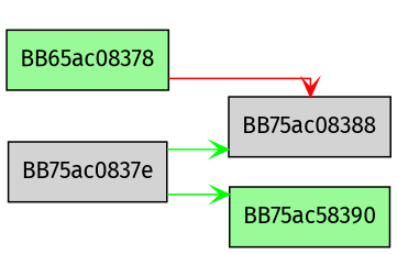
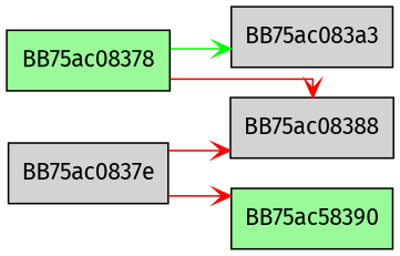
  digraph {
    fontname="Fira Sans"
    rankdir=LR
    splines=ortho
    node [fillcolor=lightgrey fontname="Fira Sans" shape=box style=filled]
    edge [arrowhead=vee color=green fontname="Fira Sans"]
-   BB75ac08378 [fillcolor=palegreen label=BB65ac08378]
+   BB75ac08378 [fillcolor=palegreen]
+   BB75ac083a3
    BB75ac08388
    n4 [fillcolor=palegreen label=BB75ac58390]
    BB75ac0837e
+   BB75ac08378 -> BB75ac083a3
    BB75ac08378 -> BB75ac08388 [color=red]
-   BB75ac0837e -> BB75ac08388
-   BB75ac0837e -> n4
+   BB75ac0837e -> BB75ac08388 [color=red]
+   BB75ac0837e -> n4 [color=red]
  }
